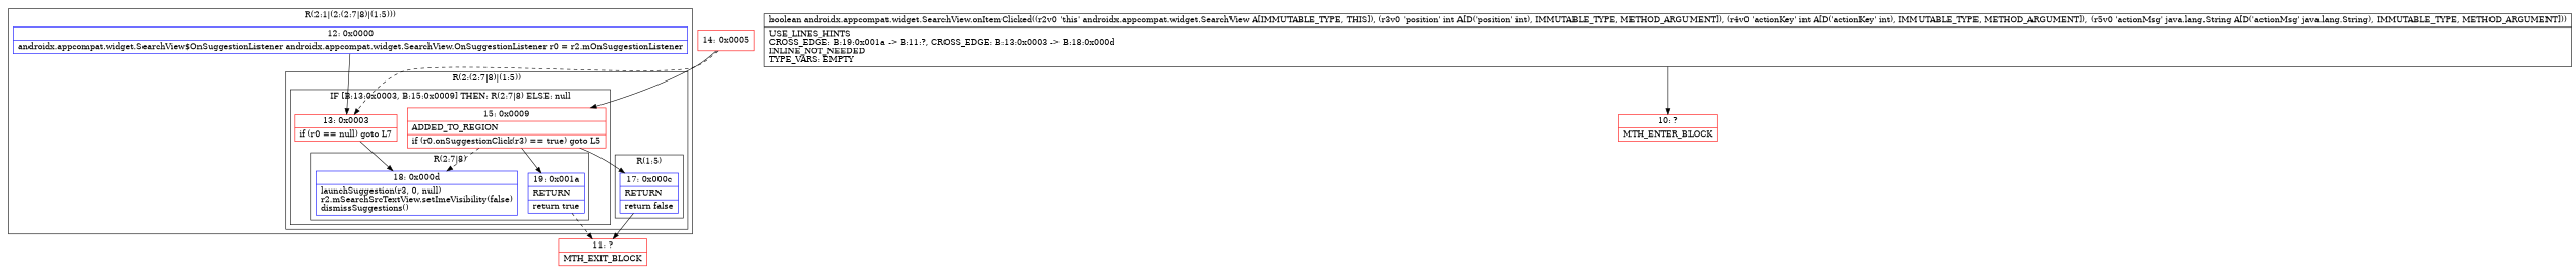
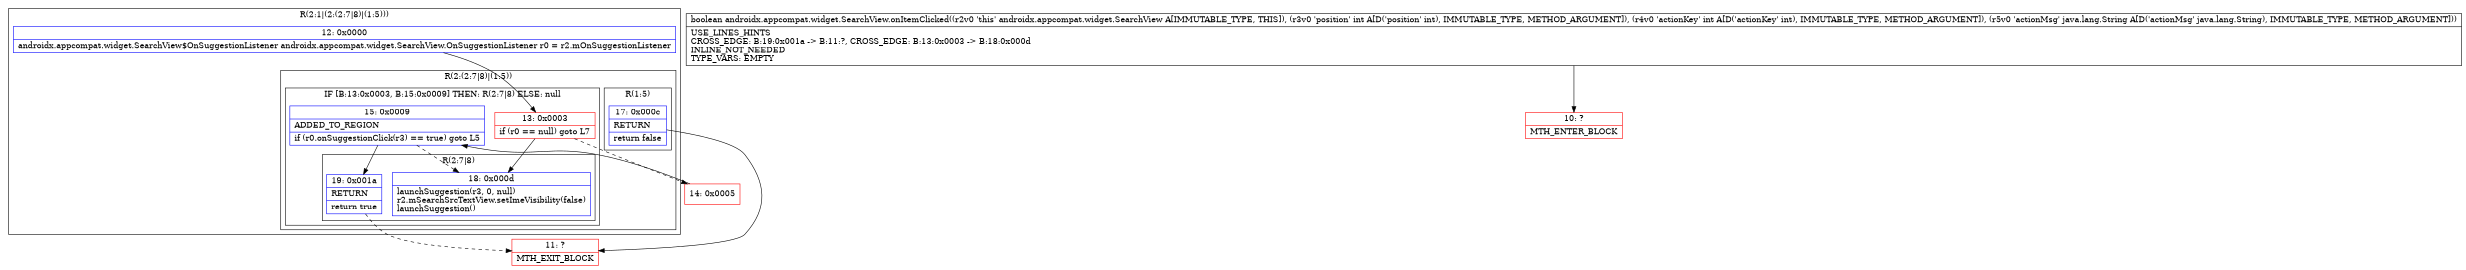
  digraph {
    node [color=blue shape=record]
-   n1 [label="{18\:\ 0x000d|launchSuggestion(r3, 0, null)\lr2.mSearchSrcTextView.setImeVisibility(false)\ldismissSuggestions()\l}"]
+   n1 [label="{18\:\ 0x000d|launchSuggestion(r3, 0, null)\lr2.mSearchSrcTextView.setImeVisibility(false)\llaunchSuggestion()\l}"]
    n2 [label="{19\:\ 0x001a|RETURN\l|return true\l}"]
    n3 [color=red label="{13\:\ 0x0003|if (r0 == null) goto L7\l}"]
-   n4 [color=red label="{15\:\ 0x0009|ADDED_TO_REGION\l|if (r0.onSuggestionClick(r3) == true) goto L5\l}"]
+   n4 [label="{15\:\ 0x0009|ADDED_TO_REGION\l|if (r0.onSuggestionClick(r3) == true) goto L5\l}"]
    n5 [label="{17\:\ 0x000c|RETURN\l|return false\l}"]
    n6 [label="{12\:\ 0x0000|androidx.appcompat.widget.SearchView$OnSuggestionListener androidx.appcompat.widget.SearchView.OnSuggestionListener r0 = r2.mOnSuggestionListener\l}"]
    n7 [color=red label="{11\:\ ?|MTH_EXIT_BLOCK\l}"]
    n8 [color=red label="{14\:\ 0x0005}"]
    n9 [color=red label="{10\:\ ?|MTH_ENTER_BLOCK\l}"]
    n10 [label="{boolean androidx.appcompat.widget.SearchView.onItemClicked((r2v0 'this' androidx.appcompat.widget.SearchView A[IMMUTABLE_TYPE, THIS]), (r3v0 'position' int A[D('position' int), IMMUTABLE_TYPE, METHOD_ARGUMENT]), (r4v0 'actionKey' int A[D('actionKey' int), IMMUTABLE_TYPE, METHOD_ARGUMENT]), (r5v0 'actionMsg' java.lang.String A[D('actionMsg' java.lang.String), IMMUTABLE_TYPE, METHOD_ARGUMENT]))  | USE_LINES_HINTS\lCROSS_EDGE: B:19:0x001a \-\> B:11:?, CROSS_EDGE: B:13:0x0003 \-\> B:18:0x000d\lINLINE_NOT_NEEDED\lTYPE_VARS: EMPTY\l}" color=""]
    subgraph cluster_1 {
      label="R(2:1|(2:(2:7|8)|(1:5)))"
      n6
      subgraph cluster_2 {
        label="R(2:(2:7|8)|(1:5))"
        subgraph cluster_3 {
          label="IF [B:13:0x0003, B:15:0x0009] THEN: R(2:7|8) ELSE: null"
          n3
          n4
          subgraph cluster_4 {
            label="R(2:7|8)"
            n1
            n2
          }
        }
        subgraph cluster_5 {
          label="R(1:5)"
          n5
        }
      }
    }
    n2 -> n7 [style=dashed]
    n3 -> n1
-   n8 -> n3 [style=dashed]
+   n3 -> n8 [style=dashed]
    n4 -> n1 [style=dashed]
    n4 -> n2
-   n4 -> n5
    n5 -> n7
    n6 -> n3
    n8 -> n4
    n10 -> n9
  }
